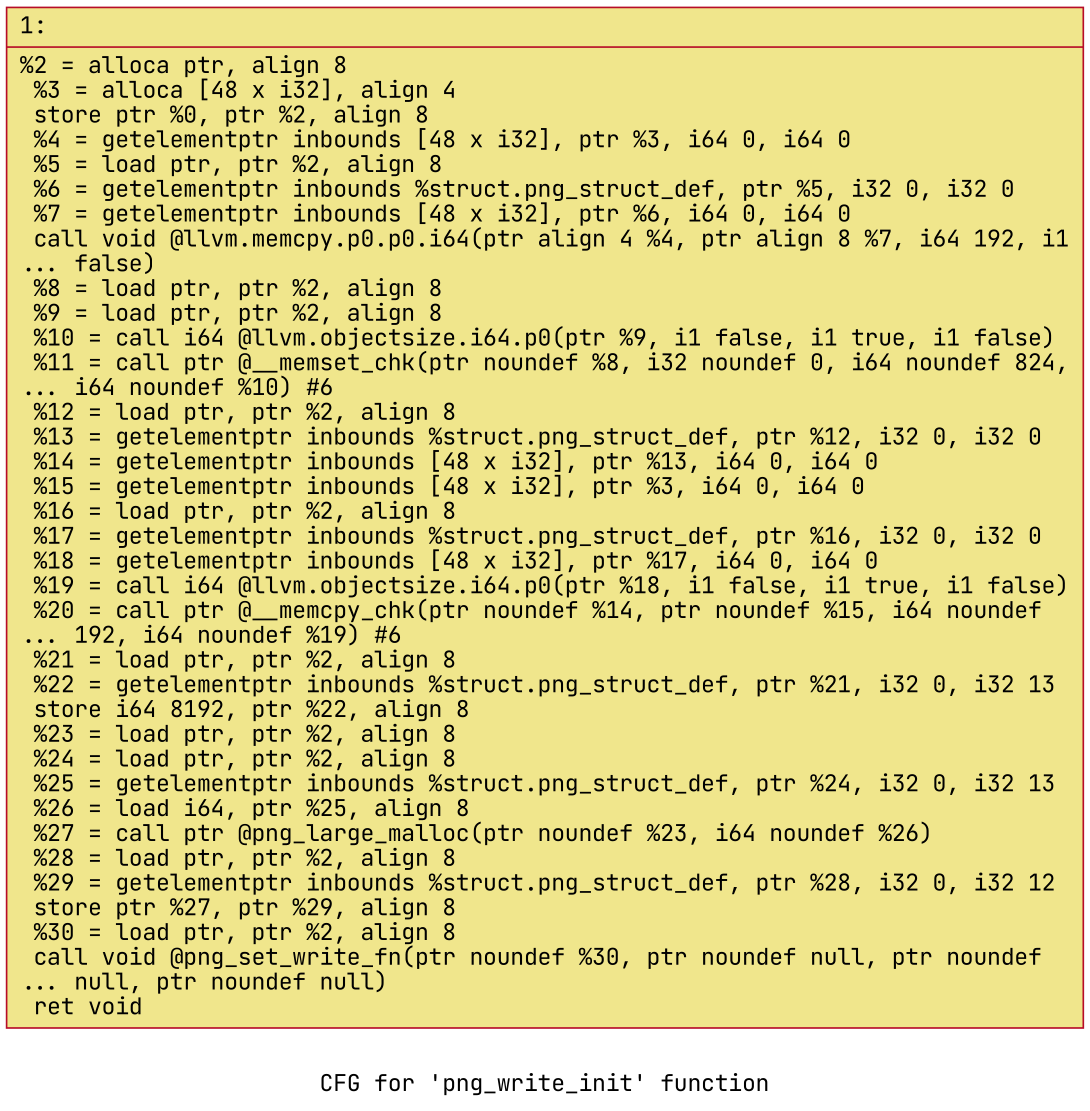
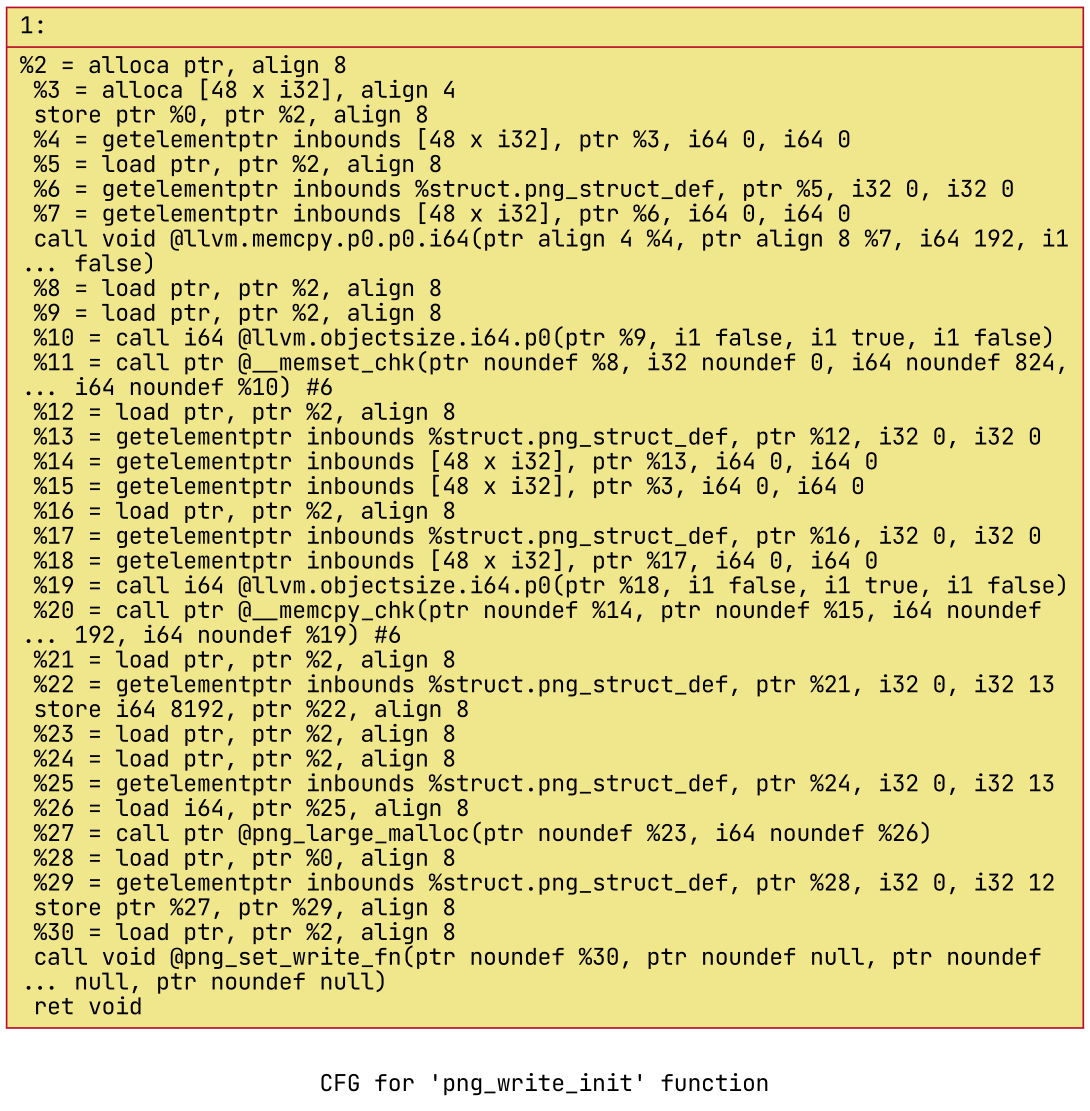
  digraph {
    label="CFG for 'png_write_init' function"
    fontname="JetBrains Mono"
-   n1 [color="#b70d28ff" fillcolor=khaki fontname="JetBrains Mono" label="{1:\l|  %2 = alloca ptr, align 8\l  %3 = alloca [48 x i32], align 4\l  store ptr %0, ptr %2, align 8\l  %4 = getelementptr inbounds [48 x i32], ptr %3, i64 0, i64 0\l  %5 = load ptr, ptr %2, align 8\l  %6 = getelementptr inbounds %struct.png_struct_def, ptr %5, i32 0, i32 0\l  %7 = getelementptr inbounds [48 x i32], ptr %6, i64 0, i64 0\l  call void @llvm.memcpy.p0.p0.i64(ptr align 4 %4, ptr align 8 %7, i64 192, i1\l... false)\l  %8 = load ptr, ptr %2, align 8\l  %9 = load ptr, ptr %2, align 8\l  %10 = call i64 @llvm.objectsize.i64.p0(ptr %9, i1 false, i1 true, i1 false)\l  %11 = call ptr @__memset_chk(ptr noundef %8, i32 noundef 0, i64 noundef 824,\l... i64 noundef %10) #6\l  %12 = load ptr, ptr %2, align 8\l  %13 = getelementptr inbounds %struct.png_struct_def, ptr %12, i32 0, i32 0\l  %14 = getelementptr inbounds [48 x i32], ptr %13, i64 0, i64 0\l  %15 = getelementptr inbounds [48 x i32], ptr %3, i64 0, i64 0\l  %16 = load ptr, ptr %2, align 8\l  %17 = getelementptr inbounds %struct.png_struct_def, ptr %16, i32 0, i32 0\l  %18 = getelementptr inbounds [48 x i32], ptr %17, i64 0, i64 0\l  %19 = call i64 @llvm.objectsize.i64.p0(ptr %18, i1 false, i1 true, i1 false)\l  %20 = call ptr @__memcpy_chk(ptr noundef %14, ptr noundef %15, i64 noundef\l... 192, i64 noundef %19) #6\l  %21 = load ptr, ptr %2, align 8\l  %22 = getelementptr inbounds %struct.png_struct_def, ptr %21, i32 0, i32 13\l  store i64 8192, ptr %22, align 8\l  %23 = load ptr, ptr %2, align 8\l  %24 = load ptr, ptr %2, align 8\l  %25 = getelementptr inbounds %struct.png_struct_def, ptr %24, i32 0, i32 13\l  %26 = load i64, ptr %25, align 8\l  %27 = call ptr @png_large_malloc(ptr noundef %23, i64 noundef %26)\l  %28 = load ptr, ptr %2, align 8\l  %29 = getelementptr inbounds %struct.png_struct_def, ptr %28, i32 0, i32 12\l  store ptr %27, ptr %29, align 8\l  %30 = load ptr, ptr %2, align 8\l  call void @png_set_write_fn(ptr noundef %30, ptr noundef null, ptr noundef\l... null, ptr noundef null)\l  ret void\l}" shape=record style=filled]
+   n1 [color="#b70d28ff" fillcolor=khaki fontname="JetBrains Mono" label="{1:\l|  %2 = alloca ptr, align 8\l  %3 = alloca [48 x i32], align 4\l  store ptr %0, ptr %2, align 8\l  %4 = getelementptr inbounds [48 x i32], ptr %3, i64 0, i64 0\l  %5 = load ptr, ptr %2, align 8\l  %6 = getelementptr inbounds %struct.png_struct_def, ptr %5, i32 0, i32 0\l  %7 = getelementptr inbounds [48 x i32], ptr %6, i64 0, i64 0\l  call void @llvm.memcpy.p0.p0.i64(ptr align 4 %4, ptr align 8 %7, i64 192, i1\l... false)\l  %8 = load ptr, ptr %2, align 8\l  %9 = load ptr, ptr %2, align 8\l  %10 = call i64 @llvm.objectsize.i64.p0(ptr %9, i1 false, i1 true, i1 false)\l  %11 = call ptr @__memset_chk(ptr noundef %8, i32 noundef 0, i64 noundef 824,\l... i64 noundef %10) #6\l  %12 = load ptr, ptr %2, align 8\l  %13 = getelementptr inbounds %struct.png_struct_def, ptr %12, i32 0, i32 0\l  %14 = getelementptr inbounds [48 x i32], ptr %13, i64 0, i64 0\l  %15 = getelementptr inbounds [48 x i32], ptr %3, i64 0, i64 0\l  %16 = load ptr, ptr %2, align 8\l  %17 = getelementptr inbounds %struct.png_struct_def, ptr %16, i32 0, i32 0\l  %18 = getelementptr inbounds [48 x i32], ptr %17, i64 0, i64 0\l  %19 = call i64 @llvm.objectsize.i64.p0(ptr %18, i1 false, i1 true, i1 false)\l  %20 = call ptr @__memcpy_chk(ptr noundef %14, ptr noundef %15, i64 noundef\l... 192, i64 noundef %19) #6\l  %21 = load ptr, ptr %2, align 8\l  %22 = getelementptr inbounds %struct.png_struct_def, ptr %21, i32 0, i32 13\l  store i64 8192, ptr %22, align 8\l  %23 = load ptr, ptr %2, align 8\l  %24 = load ptr, ptr %2, align 8\l  %25 = getelementptr inbounds %struct.png_struct_def, ptr %24, i32 0, i32 13\l  %26 = load i64, ptr %25, align 8\l  %27 = call ptr @png_large_malloc(ptr noundef %23, i64 noundef %26)\l  %28 = load ptr, ptr %0, align 8\l  %29 = getelementptr inbounds %struct.png_struct_def, ptr %28, i32 0, i32 12\l  store ptr %27, ptr %29, align 8\l  %30 = load ptr, ptr %2, align 8\l  call void @png_set_write_fn(ptr noundef %30, ptr noundef null, ptr noundef\l... null, ptr noundef null)\l  ret void\l}" shape=record style=filled]
  }
